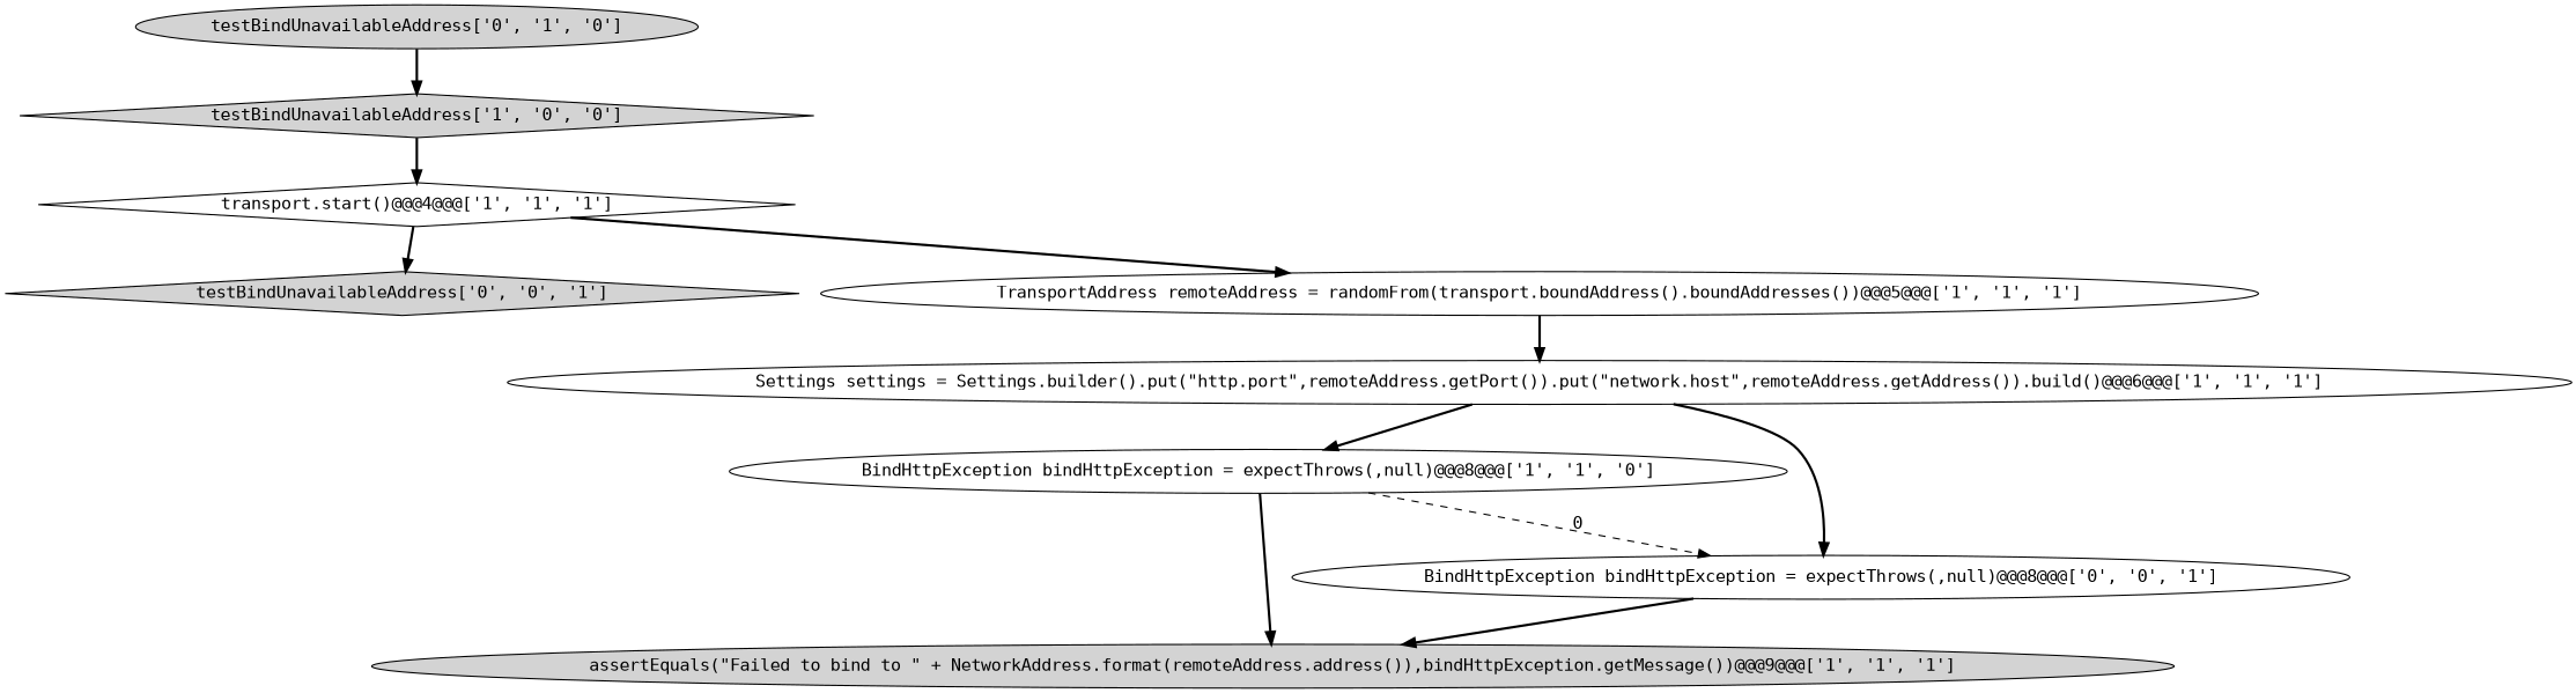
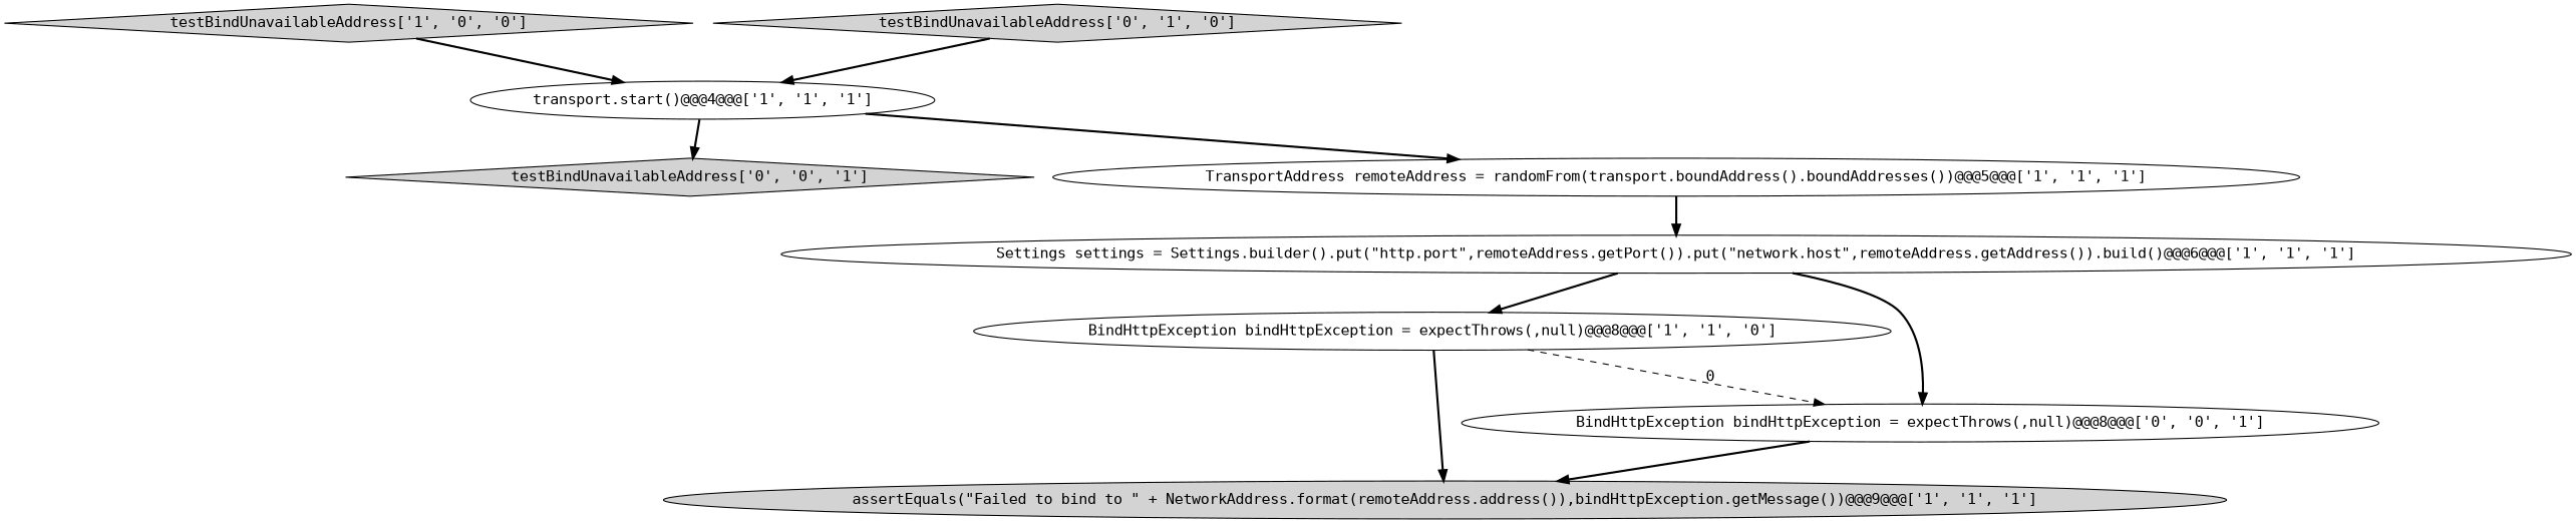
  digraph {
    fontname="DejaVu Sans Mono"
    node [fillcolor=white fontname="DejaVu Sans Mono" shape=ellipse style=filled]
    edge [fontname="DejaVu Sans Mono" style=bold]
    n1 [label="BindHttpException bindHttpException = expectThrows(,null)@@@8@@@['1', '1', '0']"]
    n2 [fillcolor=lightgray label="assertEquals(\"Failed to bind to \" + NetworkAddress.format(remoteAddress.address()),bindHttpException.getMessage())@@@9@@@['1', '1', '1']"]
    n3 [label="BindHttpException bindHttpException = expectThrows(,null)@@@8@@@['0', '0', '1']"]
    n4 [fillcolor=lightgray label="testBindUnavailableAddress['1', '0', '0']" shape=diamond]
-   n5 [label="transport.start()@@@4@@@['1', '1', '1']" shape=diamond]
+   n5 [label="transport.start()@@@4@@@['1', '1', '1']"]
    n6 [fillcolor=lightgray label="testBindUnavailableAddress['0', '0', '1']" shape=diamond]
    n7 [label="TransportAddress remoteAddress = randomFrom(transport.boundAddress().boundAddresses())@@@5@@@['1', '1', '1']"]
    n8 [label="Settings settings = Settings.builder().put(\"http.port\",remoteAddress.getPort()).put(\"network.host\",remoteAddress.getAddress()).build()@@@6@@@['1', '1', '1']"]
-   n9 [fillcolor=lightgray label="testBindUnavailableAddress['0', '1', '0']"]
+   n9 [fillcolor=lightgray label="testBindUnavailableAddress['0', '1', '0']" shape=diamond]
    n1 -> n2
    n1 -> n3 [label=0 style=dashed]
    n3 -> n2
    n4 -> n5
    n5 -> n6
    n5 -> n7
    n7 -> n8
    n8 -> n1
    n8 -> n3
-   n9 -> n4
+   n9 -> n5
  }
